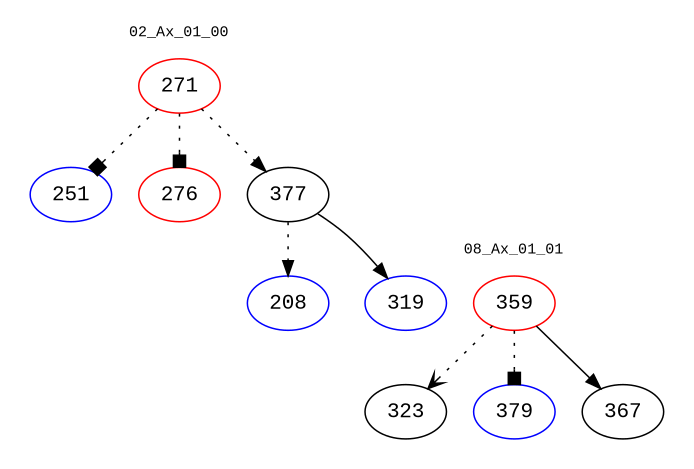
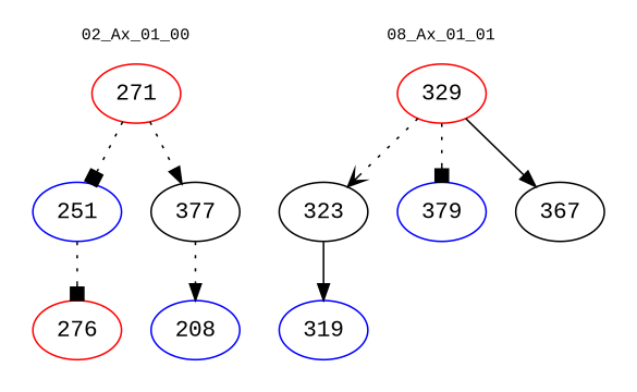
  digraph {
    fontname="Liberation Mono"
    node [color=blue fontname="Liberation Mono"]
    edge [arrowhead=normal color=black fontname="Liberation Mono" style=dotted]
    n1 [color=red label=271]
    n2 [label=251]
    n3 [color=red label=276]
    n4 [color=black label=377]
    n5 [label=208]
-   n6 [color=red label=359]
+   n6 [color=red label=329]
    n7 [color=black label=323]
    n8 [label=379]
    n9 [color=black label=367]
    n10 [label=319]
    subgraph cluster_1 {
      color=white
      fontsize=10
      label="02_Ax_01_00"
      n1
      n2
      n3
      n4
      n5
    }
    subgraph cluster_2 {
      color=white
      fontsize=10
      label="08_Ax_01_01"
      n6
      n7
      n8
      n9
      n10
    }
    n1 -> n2 [arrowhead=box]
-   n1 -> n3 [arrowhead=box]
+   n2 -> n3 [arrowhead=box]
    n1 -> n4
    n4 -> n5
    n6 -> n7 [arrowhead=vee]
    n6 -> n8 [arrowhead=box]
    n6 -> n9 [style=solid]
-   n4 -> n10 [style=solid]
+   n7 -> n10 [style=solid]
  }
